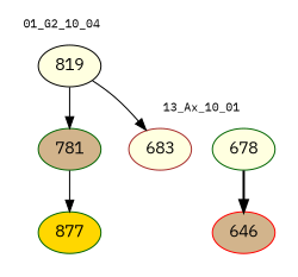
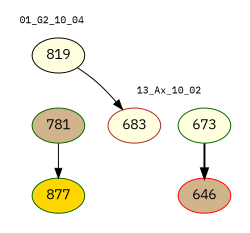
  digraph {
    fontname="IBM Plex Mono"
    node [color=darkgreen fillcolor=lightyellow fontname="IBM Plex Mono" style=filled]
    edge [color=black fontname="IBM Plex Mono" style=solid]
-   n1 [label=678]
+   n1 [label=673]
    n2 [color=red fillcolor=tan label=646]
    n3 [color=brown label=683]
    n4 [color=black label=819]
    n5 [fillcolor=tan label=781]
    n6 [fillcolor=gold label=877]
    subgraph cluster_1 {
      color=white
      fontsize=10
-     label="13_Ax_10_01"
+     label="13_Ax_10_02"
      n1
      n2
      n3
    }
    subgraph cluster_2 {
      color=white
      fontsize=10
      label="01_G2_10_04"
      n4
      n5
      n6
    }
    n1 -> n2 [style=bold]
    n4 -> n3
-   n4 -> n5
    n5 -> n6
  }
